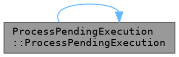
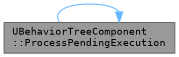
  digraph {
    rankdir=LR
    fontname="DejaVu Sans Mono"
-   n1 [color=gray40 fillcolor=grey60 fontcolor=black fontname="DejaVu Sans Mono" fontsize=10 height=0.2 label="ProcessPendingExecution\l::ProcessPendingExecution" shape=box style=filled width=0.4]
+   n1 [color=gray40 fillcolor=grey60 fontcolor=black fontname="DejaVu Sans Mono" fontsize=10 height=0.2 label="UBehaviorTreeComponent\l::ProcessPendingExecution" shape=box style=filled width=0.4]
    n1 -> n1 [color=steelblue1 fontname="DejaVu Sans Mono" fontsize=10 labelfontname=Helvetica labelfontsize=10 style=solid]
  }
